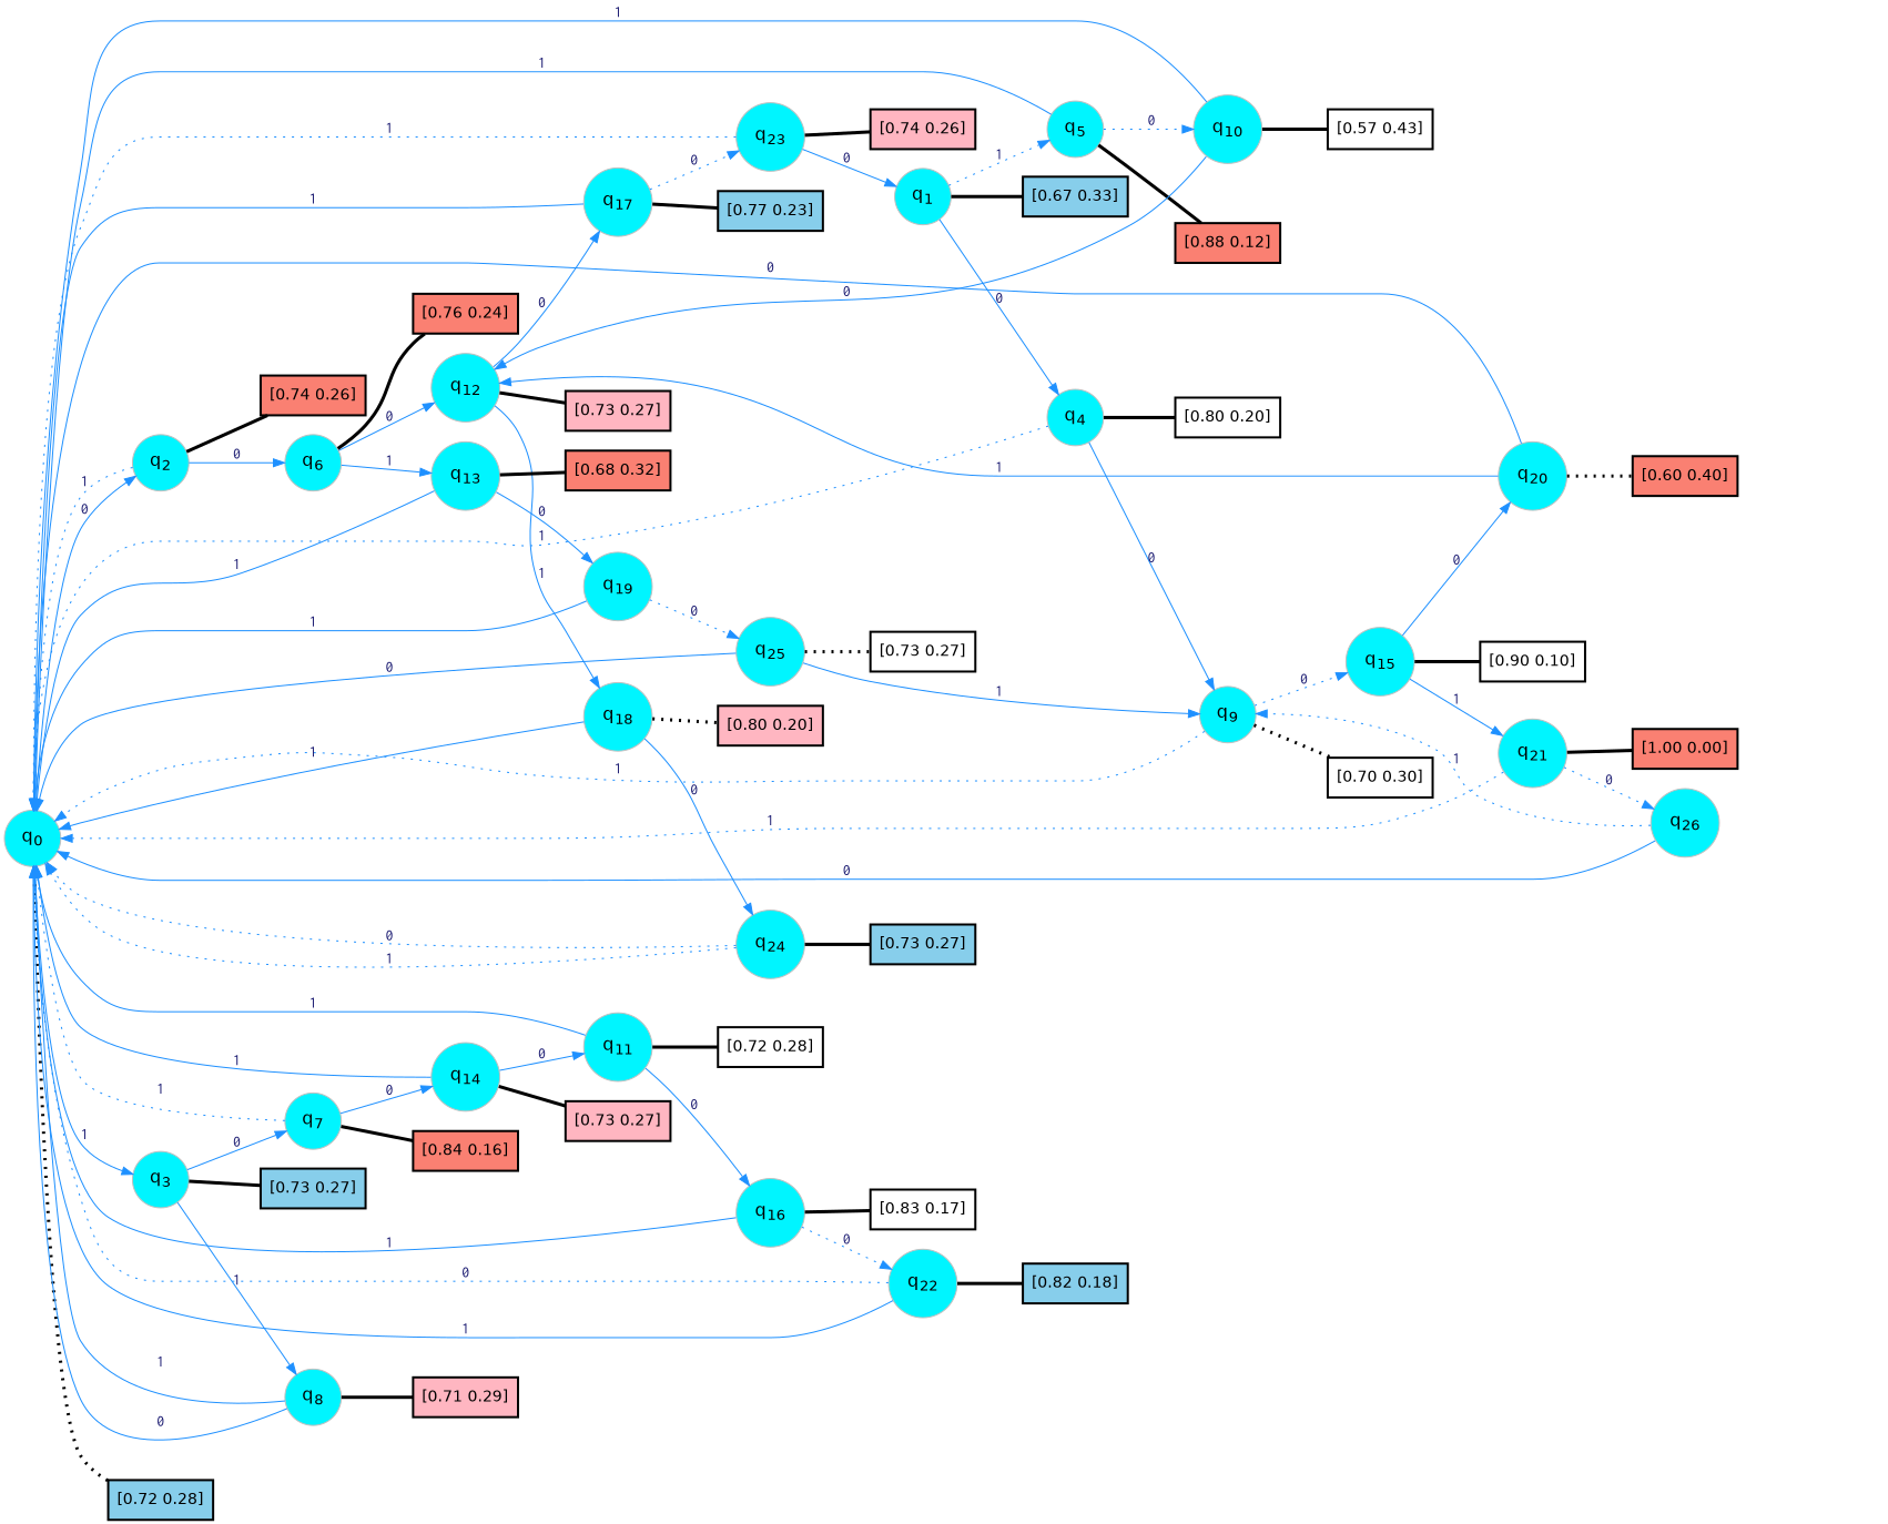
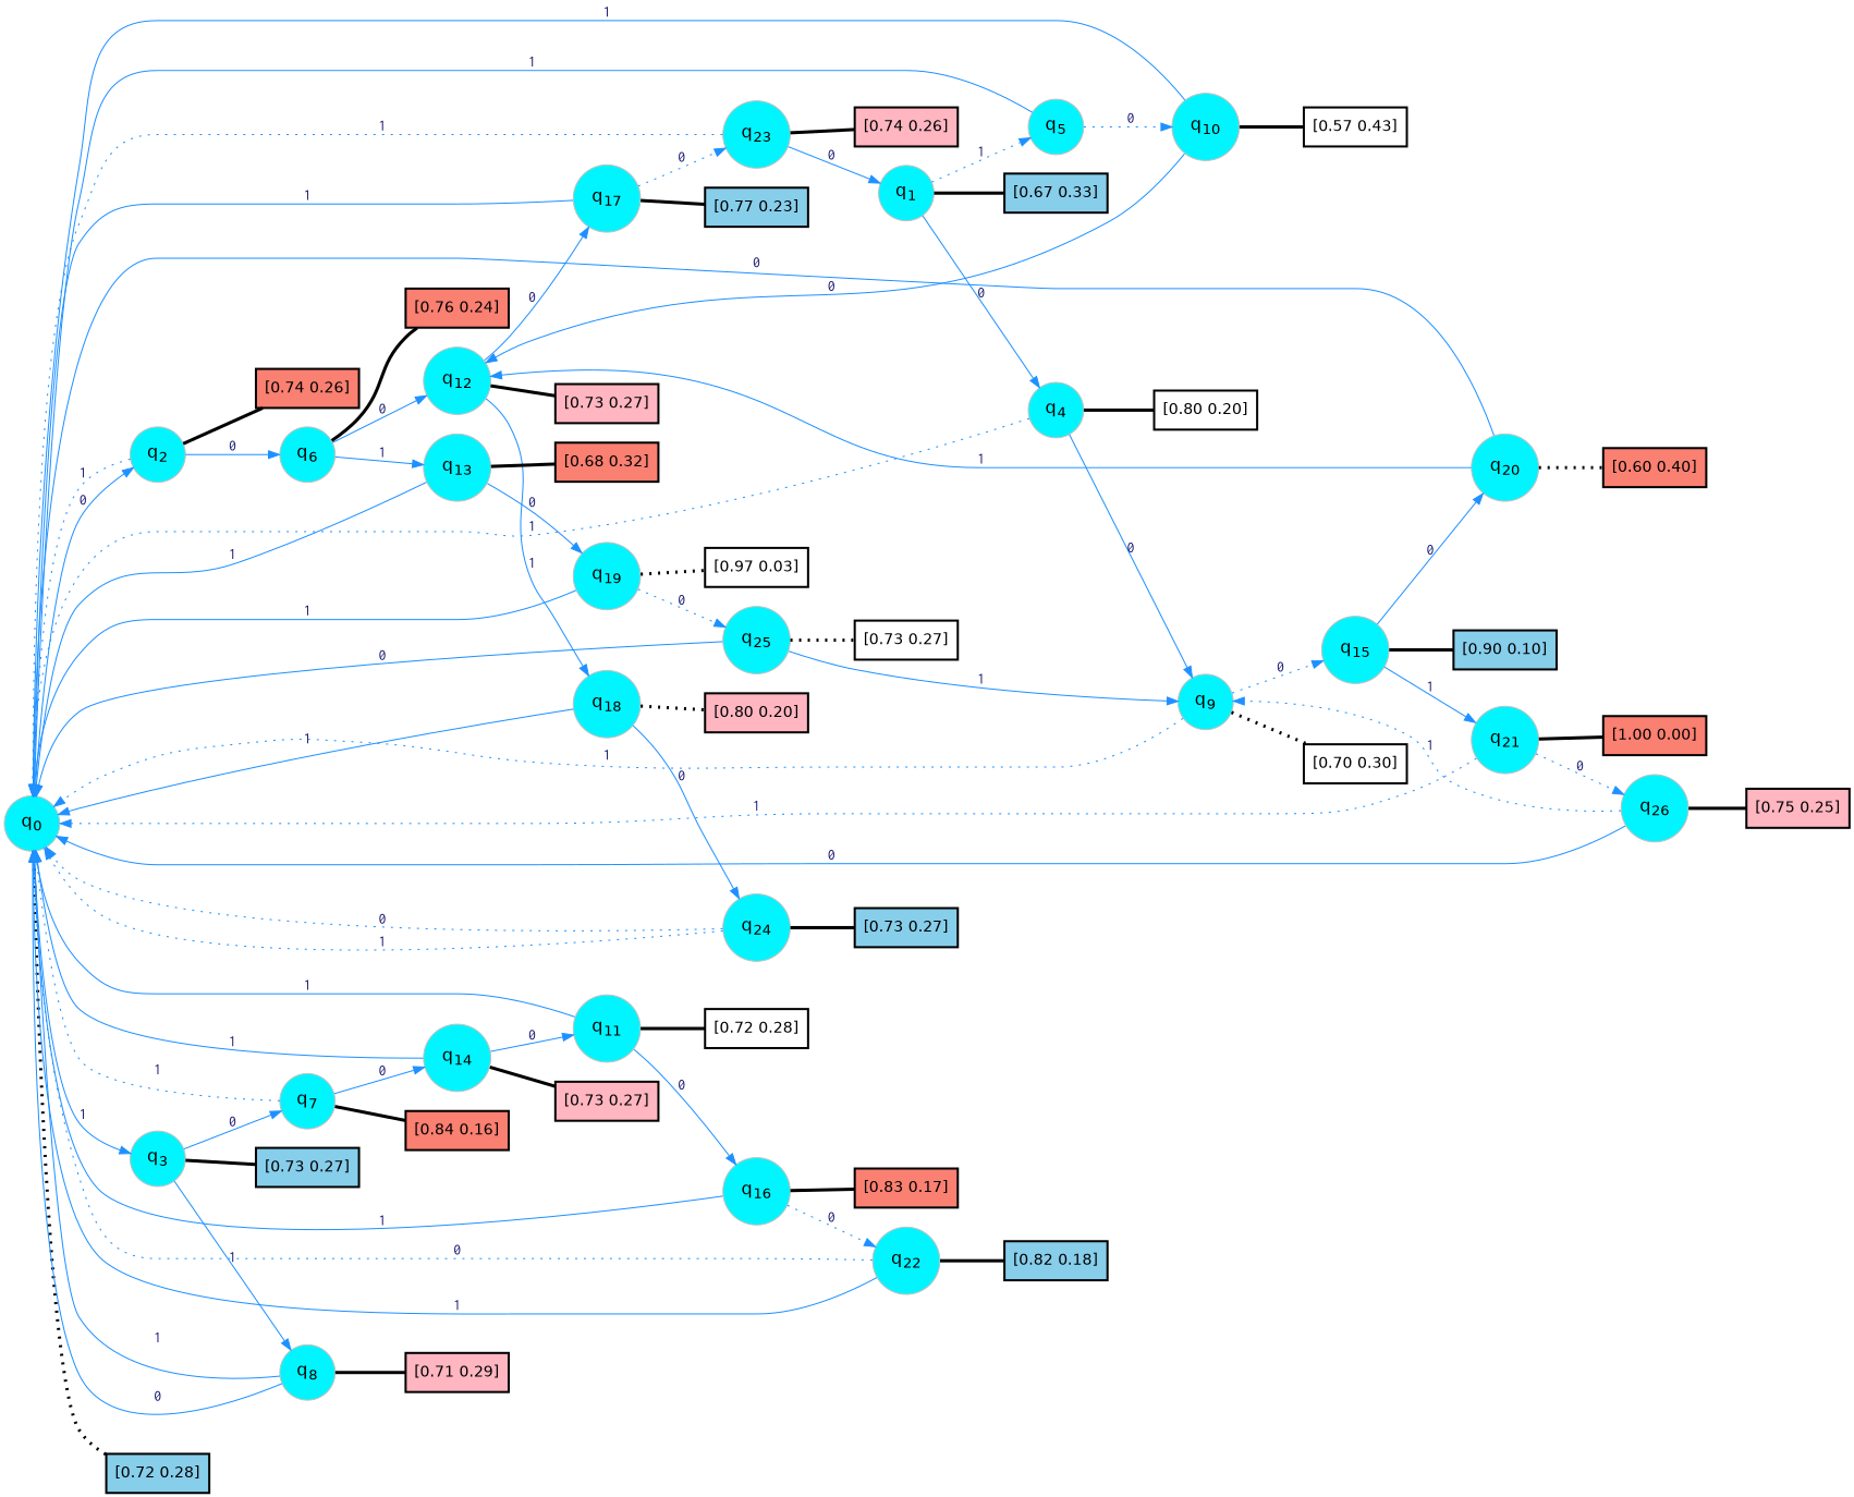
  digraph {
    rankdir=LR
    node [color=gray fillcolor=turquoise1 fontcolor=black fontname=Helvetica fontsize=16 fontweight=bold shape=circle style=filled]
    edge [arrowsize=1 color=dodgerblue1 fontcolor=midnightblue fontname=courier fontweight=bold penwidth=1 style=bold weight=20]
    n1 [label=<q<SUB>0</SUB>>]
    n2 [label=<q<SUB>2</SUB>>]
    n3 [label=<q<SUB>3</SUB>>]
    n4 [color=black fillcolor=skyblue fontsize=14 label="[0.72 0.28]" penwidth=2 shape=box]
    n5 [label=<q<SUB>6</SUB>>]
    n6 [color=black fillcolor=salmon fontsize=14 label="[0.74 0.26]" penwidth=2 shape=box]
    n7 [label=<q<SUB>7</SUB>>]
    n8 [label=<q<SUB>8</SUB>>]
    n9 [color=black fillcolor=skyblue fontsize=14 label="[0.73 0.27]" penwidth=2 shape=box]
    n10 [label=<q<SUB>1</SUB>>]
    n11 [label=<q<SUB>4</SUB>>]
    n12 [label=<q<SUB>5</SUB>>]
    n13 [color=black fillcolor=skyblue fontsize=14 label="[0.67 0.33]" penwidth=2 shape=box]
    n14 [label=<q<SUB>9</SUB>>]
    n15 [color=black fillcolor=white fontsize=14 label="[0.80 0.20]" penwidth=2 shape=box]
    n16 [label=<q<SUB>10</SUB>>]
-   n17 [color=black fillcolor=salmon fontsize=14 label="[0.88 0.12]" penwidth=2 shape=box]
    n18 [label=<q<SUB>12</SUB>>]
    n19 [label=<q<SUB>13</SUB>>]
    n20 [color=black fillcolor=salmon fontsize=14 label="[0.76 0.24]" penwidth=2 shape=box]
    n21 [label=<q<SUB>14</SUB>>]
    n22 [color=black fillcolor=salmon fontsize=14 label="[0.84 0.16]" penwidth=2 shape=box]
    n23 [color=black fillcolor=lightpink fontsize=14 label="[0.71 0.29]" penwidth=2 shape=box]
    n24 [label=<q<SUB>15</SUB>>]
    n25 [color=black fillcolor=white fontsize=14 label="[0.70 0.30]" penwidth=2 shape=box]
    n26 [color=black fillcolor=white fontsize=14 label="[0.57 0.43]" penwidth=2 shape=box]
    n27 [label=<q<SUB>17</SUB>>]
    n28 [label=<q<SUB>18</SUB>>]
    n29 [color=black fillcolor=lightpink fontsize=14 label="[0.73 0.27]" penwidth=2 shape=box]
    n30 [label=<q<SUB>19</SUB>>]
    n31 [color=black fillcolor=salmon fontsize=14 label="[0.68 0.32]" penwidth=2 shape=box]
    n32 [label=<q<SUB>11</SUB>>]
    n33 [color=black fillcolor=lightpink fontsize=14 label="[0.73 0.27]" penwidth=2 shape=box]
    n34 [label=<q<SUB>20</SUB>>]
    n35 [label=<q<SUB>21</SUB>>]
-   n36 [color=black fillcolor=white fontsize=14 label="[0.90 0.10]" penwidth=2 shape=box]
+   n36 [color=black fillcolor=skyblue fontsize=14 label="[0.90 0.10]" penwidth=2 shape=box]
    n37 [label=<q<SUB>16</SUB>>]
    n38 [color=black fillcolor=white fontsize=14 label="[0.72 0.28]" penwidth=2 shape=box]
    n39 [label=<q<SUB>22</SUB>>]
-   n40 [color=black fillcolor=white fontsize=14 label="[0.83 0.17]" penwidth=2 shape=box]
+   n40 [color=black fillcolor=salmon fontsize=14 label="[0.83 0.17]" penwidth=2 shape=box]
    n41 [label=<q<SUB>23</SUB>>]
    n42 [color=black fillcolor=skyblue fontsize=14 label="[0.77 0.23]" penwidth=2 shape=box]
    n43 [label=<q<SUB>24</SUB>>]
    n44 [color=black fillcolor=lightpink fontsize=14 label="[0.80 0.20]" penwidth=2 shape=box]
    n45 [label=<q<SUB>25</SUB>>]
+   n46 [color=black fillcolor=white fontsize=14 label="[0.97 0.03]" penwidth=2 shape=box]
    n47 [color=black fillcolor=salmon fontsize=14 label="[0.60 0.40]" penwidth=2 shape=box]
    n48 [label=<q<SUB>26</SUB>>]
    n49 [color=black fillcolor=salmon fontsize=14 label="[1.00 0.00]" penwidth=2 shape=box]
    n50 [color=black fillcolor=skyblue fontsize=14 label="[0.82 0.18]" penwidth=2 shape=box]
    n51 [color=black fillcolor=lightpink fontsize=14 label="[0.74 0.26]" penwidth=2 shape=box]
    n52 [color=black fillcolor=skyblue fontsize=14 label="[0.73 0.27]" penwidth=2 shape=box]
    n53 [color=black fillcolor=white fontsize=14 label="[0.73 0.27]" penwidth=2 shape=box]
+   n54 [color=black fillcolor=lightpink fontsize=14 label="[0.75 0.25]" penwidth=2 shape=box]
    n1 -> n2 [label=0]
    n1 -> n3 [label=1 style=solid]
    n1 -> n4 [arrowhead=none color=black penwidth=3 style=dotted]
    n2 -> n1 [label=1 style=dotted]
    n2 -> n5 [label=0]
    n2 -> n6 [arrowhead=none color=black penwidth=3 style=solid]
    n3 -> n7 [label=0]
    n3 -> n8 [label=1]
    n3 -> n9 [arrowhead=none color=black penwidth=3 style=solid]
    n5 -> n18 [label=0]
    n5 -> n19 [label=1]
    n5 -> n20 [arrowhead=none color=black penwidth=3]
    n7 -> n1 [label=1 style=dotted]
    n7 -> n21 [label=0 style=solid]
    n7 -> n22 [arrowhead=none color=black penwidth=3 style=solid]
    n8 -> n1 [label=0]
    n8 -> n1 [label=1 style=solid]
    n8 -> n23 [arrowhead=none color=black penwidth=3]
    n10 -> n11 [label=0]
    n10 -> n12 [label=1 style=dotted]
    n10 -> n13 [arrowhead=none color=black penwidth=3 style=solid]
    n11 -> n1 [label=1 style=dotted]
    n11 -> n14 [label=0]
    n11 -> n15 [arrowhead=none color=black penwidth=3 style=solid]
    n12 -> n1 [label=1]
    n12 -> n16 [label=0 style=dotted]
-   n12 -> n17 [arrowhead=none color=black penwidth=3]
    n14 -> n1 [label=1 style=dotted]
    n14 -> n24 [label=0 style=dotted]
    n14 -> n25 [arrowhead=none color=black penwidth=3 style=dotted]
    n16 -> n1 [label=1 style=solid]
    n16 -> n18 [label=0 style=solid]
    n16 -> n26 [arrowhead=none color=black penwidth=3]
    n18 -> n27 [label=0 style=solid]
    n18 -> n28 [label=1 style=solid]
    n18 -> n29 [arrowhead=none color=black penwidth=3 style=solid]
    n19 -> n1 [label=1 style=solid]
    n19 -> n30 [label=0]
    n19 -> n31 [arrowhead=none color=black penwidth=3 style=solid]
    n21 -> n1 [label=1 style=solid]
    n21 -> n32 [label=0]
    n21 -> n33 [arrowhead=none color=black penwidth=3 style=solid]
    n24 -> n34 [label=0]
    n24 -> n35 [label=1]
    n24 -> n36 [arrowhead=none color=black penwidth=3]
    n27 -> n1 [label=1]
    n27 -> n41 [label=0 style=dotted]
    n27 -> n42 [arrowhead=none color=black penwidth=3]
    n28 -> n1 [label=1 style=solid]
    n28 -> n43 [label=0 style=solid]
    n28 -> n44 [arrowhead=none color=black penwidth=3 style=dotted]
    n30 -> n1 [label=1]
    n30 -> n45 [label=0 style=dotted]
+   n30 -> n46 [arrowhead=none color=black penwidth=3 style=dotted]
    n32 -> n1 [label=1 style=solid]
    n32 -> n37 [label=0]
    n32 -> n38 [arrowhead=none color=black penwidth=3 style=solid]
    n34 -> n1 [label=0]
    n34 -> n18 [label=1]
    n34 -> n47 [arrowhead=none color=black penwidth=3 style=dotted]
    n35 -> n1 [label=1 style=dotted]
    n35 -> n48 [label=0 style=dotted]
    n35 -> n49 [arrowhead=none color=black penwidth=3 style=solid]
    n37 -> n1 [label=1]
    n37 -> n39 [label=0 style=dotted]
    n37 -> n40 [arrowhead=none color=black penwidth=3 style=solid]
    n39 -> n1 [label=0 style=dotted]
    n39 -> n1 [label=1]
    n39 -> n50 [arrowhead=none color=black penwidth=3]
    n41 -> n1 [label=1 style=dotted]
    n41 -> n10 [label=0 style=solid]
    n41 -> n51 [arrowhead=none color=black penwidth=3]
    n43 -> n1 [label=0 style=dotted]
    n43 -> n1 [label=1 style=dotted]
    n43 -> n52 [arrowhead=none color=black penwidth=3 style=solid]
    n45 -> n1 [label=0]
    n45 -> n14 [label=1]
    n45 -> n53 [arrowhead=none color=black penwidth=3 style=dotted]
    n48 -> n1 [label=0 style=solid]
    n48 -> n14 [label=1 style=dotted]
+   n48 -> n54 [arrowhead=none color=black penwidth=3]
  }
